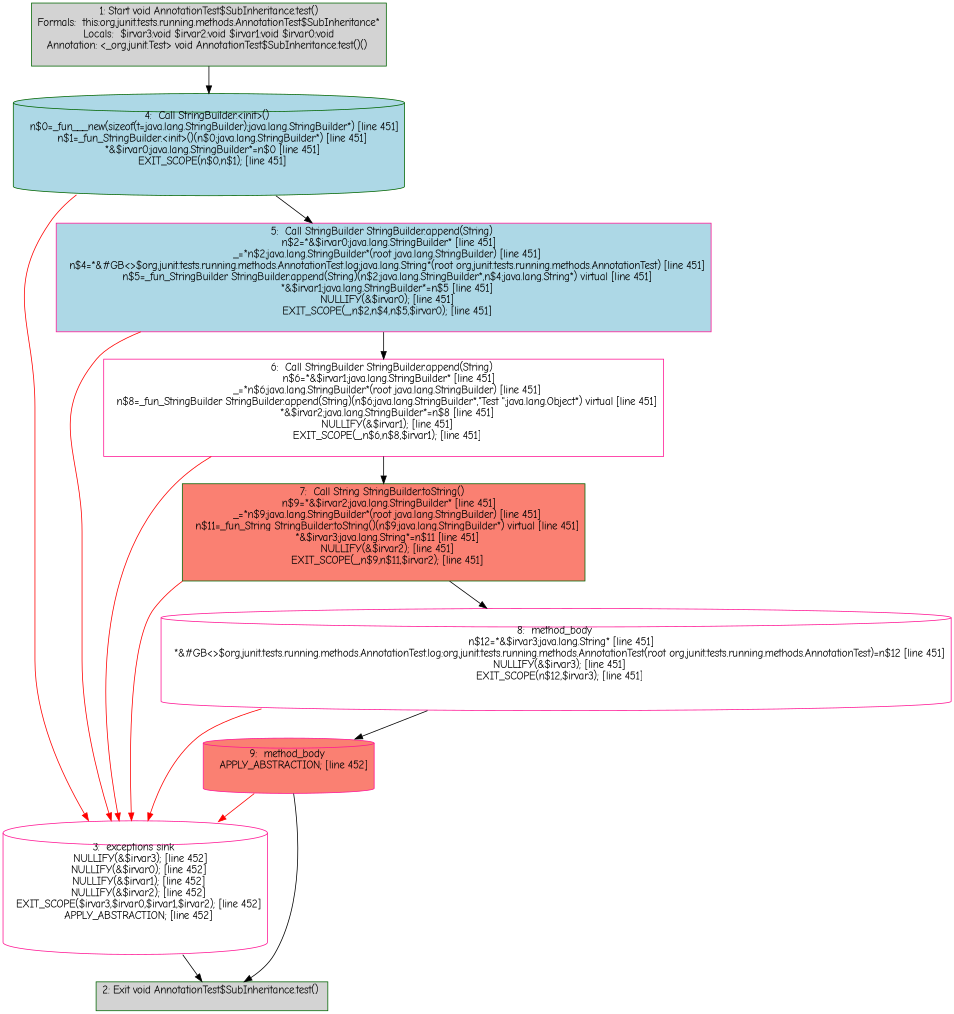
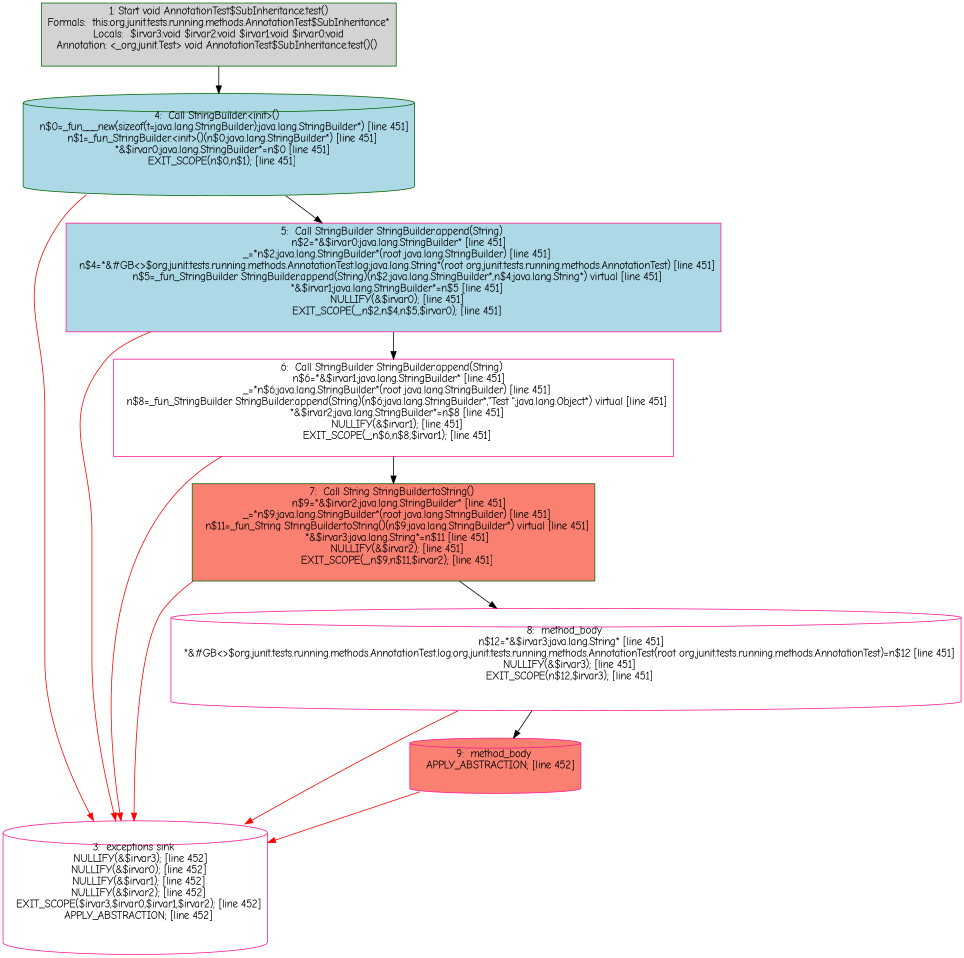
  digraph {
    fontname="Comic Neue"
    node [color=deeppink style=filled fillcolor=white shape=box fontname="Comic Neue"]
    edge [fontname="Comic Neue"]
    n1 [color=darkgreen label="1: Start void AnnotationTest$SubInheritance.test()\nFormals:  this:org.junit.tests.running.methods.AnnotationTest$SubInheritance*\nLocals:  $irvar3:void $irvar2:void $irvar1:void $irvar0:void\nAnnotation: <_org.junit.Test> void AnnotationTest$SubInheritance.test()() \n  " fillcolor=lightgrey]
    n2 [label="4:  Call StringBuilder.<init>() \n   n$0=_fun___new(sizeof(t=java.lang.StringBuilder):java.lang.StringBuilder*) [line 451]\n  n$1=_fun_StringBuilder.<init>()(n$0:java.lang.StringBuilder*) [line 451]\n  *&$irvar0:java.lang.StringBuilder*=n$0 [line 451]\n  EXIT_SCOPE(n$0,n$1); [line 451]\n " shape=cylinder fillcolor=lightblue color=darkgreen]
    n3 [label="3:  exceptions sink \n   NULLIFY(&$irvar3); [line 452]\n  NULLIFY(&$irvar0); [line 452]\n  NULLIFY(&$irvar1); [line 452]\n  NULLIFY(&$irvar2); [line 452]\n  EXIT_SCOPE($irvar3,$irvar0,$irvar1,$irvar2); [line 452]\n  APPLY_ABSTRACTION; [line 452]\n " shape=cylinder]
    n4 [label="5:  Call StringBuilder StringBuilder.append(String) \n   n$2=*&$irvar0:java.lang.StringBuilder* [line 451]\n  _=*n$2:java.lang.StringBuilder*(root java.lang.StringBuilder) [line 451]\n  n$4=*&#GB<>$org.junit.tests.running.methods.AnnotationTest.log:java.lang.String*(root org.junit.tests.running.methods.AnnotationTest) [line 451]\n  n$5=_fun_StringBuilder StringBuilder.append(String)(n$2:java.lang.StringBuilder*,n$4:java.lang.String*) virtual [line 451]\n  *&$irvar1:java.lang.StringBuilder*=n$5 [line 451]\n  NULLIFY(&$irvar0); [line 451]\n  EXIT_SCOPE(_,n$2,n$4,n$5,$irvar0); [line 451]\n " fillcolor=lightblue]
-   n5 [color=darkgreen label="2: Exit void AnnotationTest$SubInheritance.test() \n  " fillcolor=lightgrey]
    n6 [label="6:  Call StringBuilder StringBuilder.append(String) \n   n$6=*&$irvar1:java.lang.StringBuilder* [line 451]\n  _=*n$6:java.lang.StringBuilder*(root java.lang.StringBuilder) [line 451]\n  n$8=_fun_StringBuilder StringBuilder.append(String)(n$6:java.lang.StringBuilder*,\"Test \":java.lang.Object*) virtual [line 451]\n  *&$irvar2:java.lang.StringBuilder*=n$8 [line 451]\n  NULLIFY(&$irvar1); [line 451]\n  EXIT_SCOPE(_,n$6,n$8,$irvar1); [line 451]\n "]
    n7 [label="7:  Call String StringBuilder.toString() \n   n$9=*&$irvar2:java.lang.StringBuilder* [line 451]\n  _=*n$9:java.lang.StringBuilder*(root java.lang.StringBuilder) [line 451]\n  n$11=_fun_String StringBuilder.toString()(n$9:java.lang.StringBuilder*) virtual [line 451]\n  *&$irvar3:java.lang.String*=n$11 [line 451]\n  NULLIFY(&$irvar2); [line 451]\n  EXIT_SCOPE(_,n$9,n$11,$irvar2); [line 451]\n " fillcolor=salmon color=darkgreen]
    n8 [label="8:  method_body \n   n$12=*&$irvar3:java.lang.String* [line 451]\n  *&#GB<>$org.junit.tests.running.methods.AnnotationTest.log:org.junit.tests.running.methods.AnnotationTest(root org.junit.tests.running.methods.AnnotationTest)=n$12 [line 451]\n  NULLIFY(&$irvar3); [line 451]\n  EXIT_SCOPE(n$12,$irvar3); [line 451]\n " shape=cylinder]
    n9 [label="9:  method_body \n   APPLY_ABSTRACTION; [line 452]\n " shape=cylinder fillcolor=salmon]
    n1 -> n2
    n2 -> n3 [color=red]
    n2 -> n4
-   n3 -> n5
    n4 -> n3 [color=red]
    n4 -> n6
    n6 -> n3 [color=red]
    n6 -> n7
    n7 -> n3 [color=red]
    n7 -> n8
    n8 -> n3 [color=red]
    n8 -> n9
    n9 -> n3 [color=red]
-   n9 -> n5
  }
